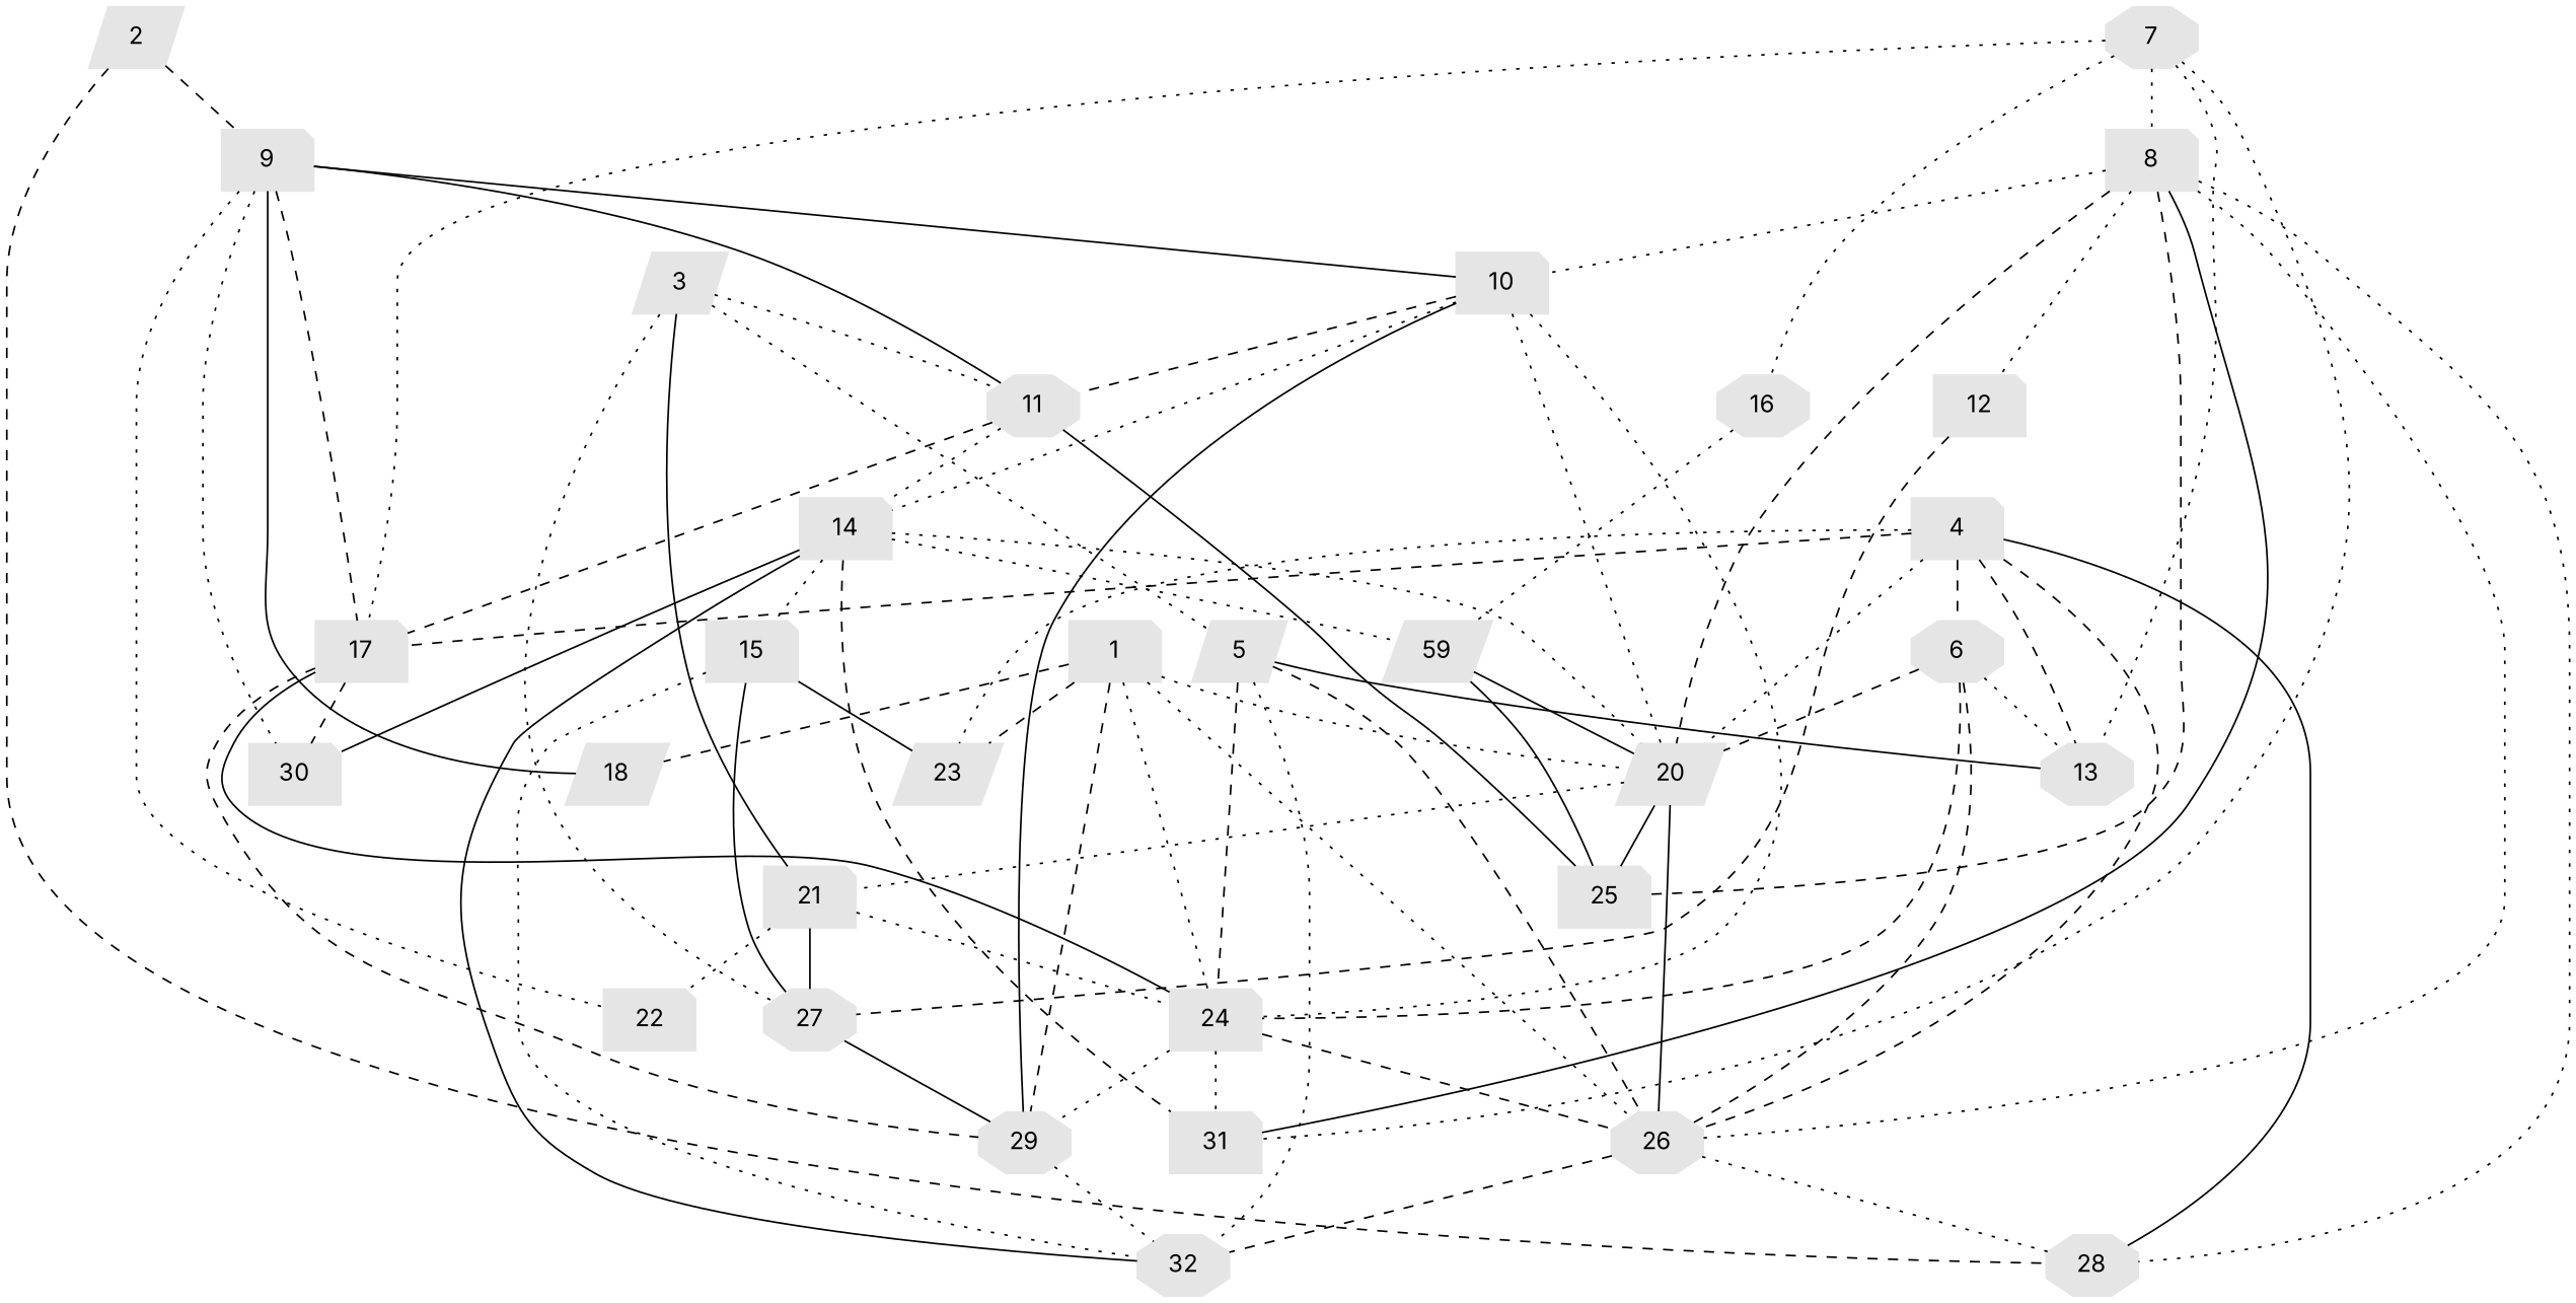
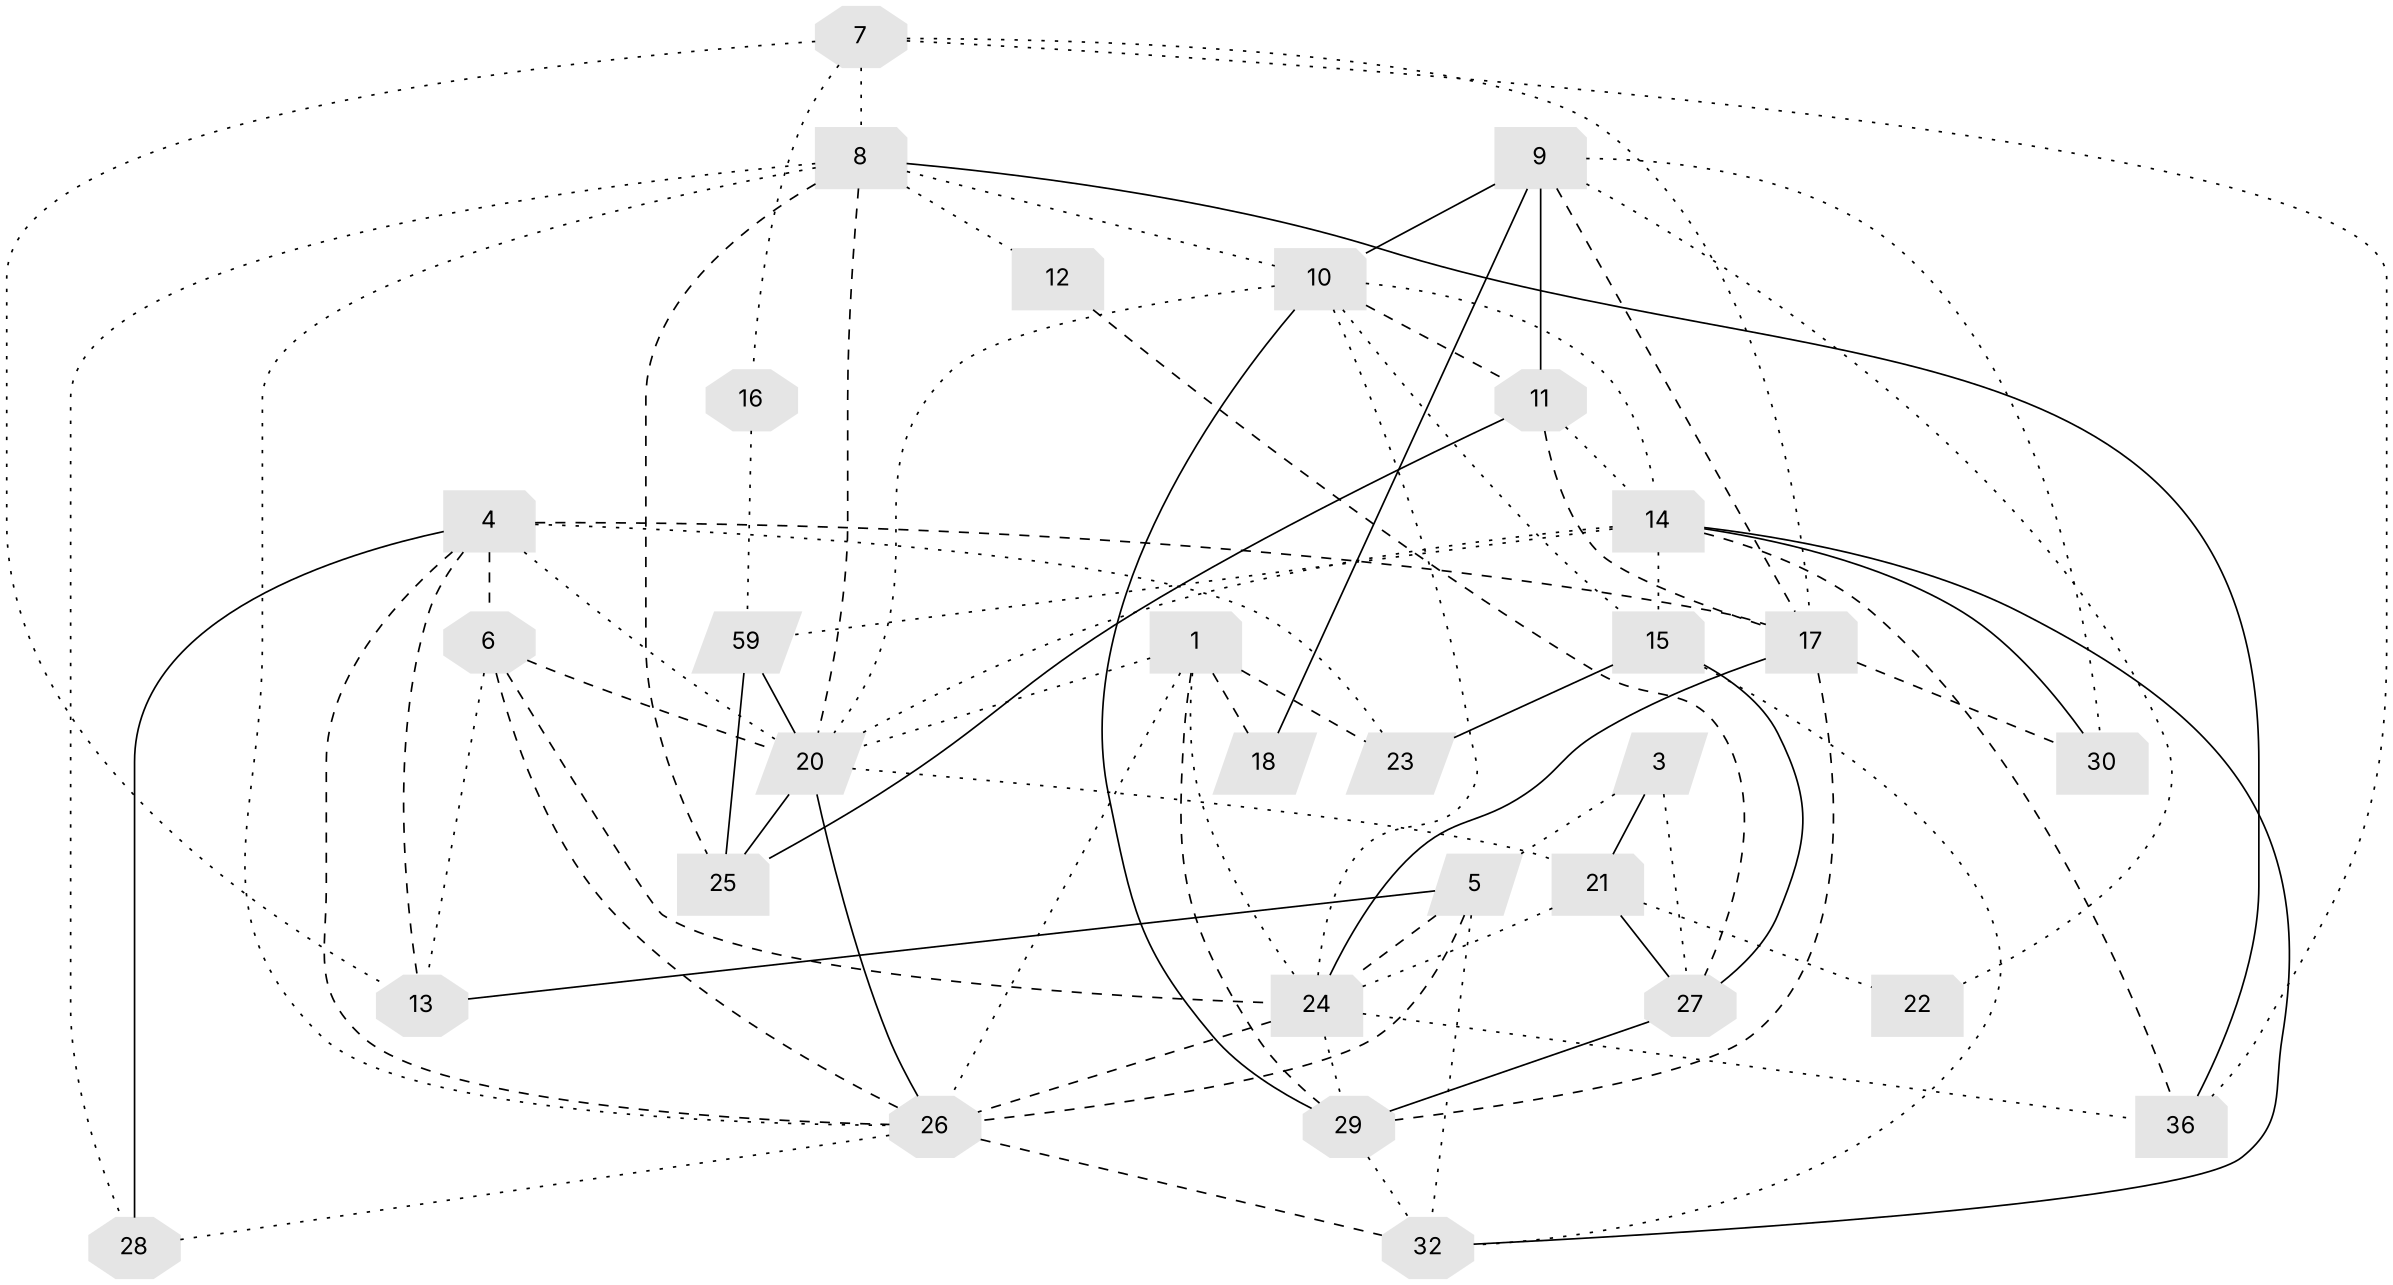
  graph {
    fontname=Inter
    node [color=gray90 fontname=Inter shape=note style=filled]
    edge [fontname=Inter style=dotted weight=1.0]
    18 [shape=parallelogram]
    1
    20 [shape=parallelogram]
    23 [shape=parallelogram]
    24
    26 [shape=octagon]
    29 [shape=octagon]
    21
    25
-   31
+   31 [label=36]
    28 [shape=octagon]
    32 [shape=octagon]
-   2 [shape=parallelogram]
    9
    11 [shape=octagon]
    17
    10
    22
    30
    3 [shape=parallelogram]
    5 [shape=parallelogram]
    27 [shape=octagon]
    13 [shape=octagon]
    14
    4
    6 [shape=octagon]
    7 [shape=octagon]
    8
    16 [shape=octagon]
    12
    n31 [label=59 shape=parallelogram]
    15
    1 -- 18 [style=dashed]
    1 -- 20 [weight=2.0]
    1 -- 23 [style=dashed]
    1 -- 24
    1 -- 26
    1 -- 29 [style=dashed]
    20 -- 26 [style=solid]
    20 -- 21
    20 -- 25 [style=solid]
    24 -- 26 [style=dashed]
    24 -- 29
    24 -- 31
    26 -- 28
    26 -- 32 [style=dashed weight=2.0]
    29 -- 32
    21 -- 24
    21 -- 22
    21 -- 27 [style=solid]
-   2 -- 28 [style=dashed]
-   2 -- 9 [style=dashed]
    9 -- 18 [style=solid weight=2.0]
    9 -- 11 [style=solid]
    9 -- 17 [style=dashed]
    9 -- 10 [style=solid]
    9 -- 22
    9 -- 30
    11 -- 25 [style=solid]
    11 -- 17 [style=dashed]
    11 -- 14
    17 -- 24 [style=solid]
    17 -- 29 [style=dashed]
    17 -- 30 [style=dashed]
    10 -- 20 [weight=2.0]
    10 -- 24
    10 -- 29 [style=solid]
    10 -- 11 [style=dashed weight=2.0]
    10 -- 14
+   10 -- 15
    3 -- 21 [style=solid]
-   3 -- 11
    3 -- 5
    3 -- 27
    5 -- 24 [style=dashed]
    5 -- 26 [style=dashed]
    5 -- 32
    5 -- 13 [style=solid]
    27 -- 29 [style=solid]
    14 -- 20
    14 -- 31 [style=dashed]
    14 -- 32 [style=solid]
    14 -- 30 [style=solid]
    14 -- n31
    14 -- 15
    4 -- 20
    4 -- 23
    4 -- 26 [style=dashed]
    4 -- 28 [style=solid]
    4 -- 17 [style=dashed]
    4 -- 13 [style=dashed]
    4 -- 6 [style=dashed]
    6 -- 20 [style=dashed]
    6 -- 24 [style=dashed weight=2.0]
    6 -- 26 [style=dashed]
    6 -- 13
    7 -- 31
    7 -- 17
    7 -- 13
    7 -- 8
    7 -- 16
    8 -- 20 [style=dashed]
    8 -- 26
    8 -- 25 [style=dashed]
    8 -- 31 [style=solid]
    8 -- 28
    8 -- 10 [weight=2.0]
    8 -- 12
    16 -- n31
    12 -- 27 [style=dashed]
    n31 -- 20 [style=solid weight=2.0]
    n31 -- 25 [style=solid]
    15 -- 23 [style=solid]
    15 -- 32
    15 -- 27 [style=solid]
  }
